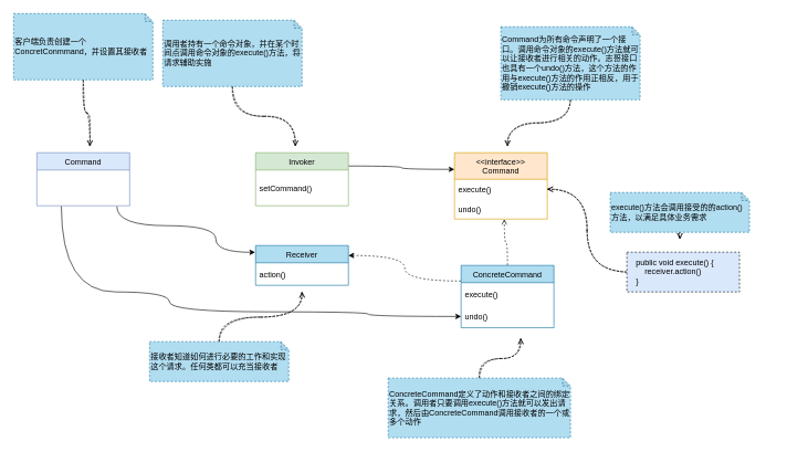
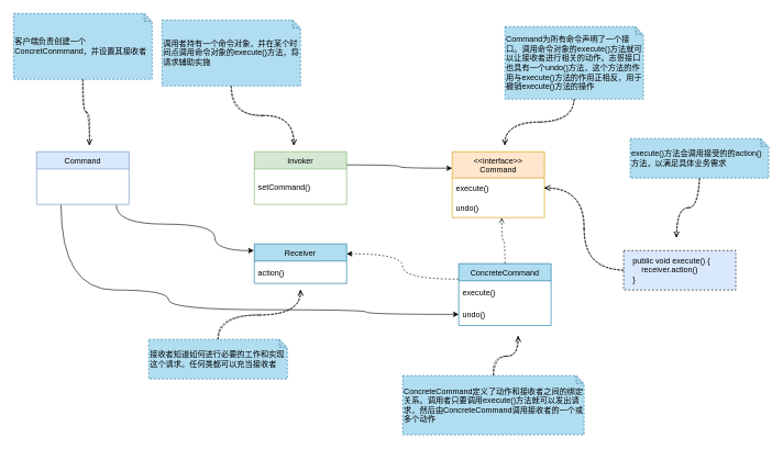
  <mxCell id="0" />
  <mxCell id="1" parent="0" />
  <mxCell id="2" value="Command" style="swimlane;fontStyle=0;childLayout=stackLayout;horizontal=1;startSize=26;fillColor=#dae8fc;horizontalStack=0;resizeParent=1;resizeParentMax=0;resizeLast=0;collapsible=1;marginBottom=0;strokeColor=#6c8ebf;" vertex="1" parent="1"><mxGeometry x="55" y="230" width="140" height="80" as="geometry" /></mxCell>
  <mxCell id="3" value=" " style="text;strokeColor=none;fillColor=none;align=left;verticalAlign=top;spacingLeft=4;spacingRight=4;overflow=hidden;rotatable=0;points=[[0,0.5],[1,0.5]];portConstraint=eastwest;" vertex="1" parent="2"><mxGeometry y="26" width="140" height="54" as="geometry" /></mxCell>
  <mxCell id="4" style="edgeStyle=orthogonalEdgeStyle;rounded=0;orthogonalLoop=1;jettySize=auto;html=1;exitX=1;exitY=0.25;exitDx=0;exitDy=0;entryX=0;entryY=0.25;entryDx=0;entryDy=0;curved=1;" edge="1" parent="1" source="5" target="7"><mxGeometry relative="1" as="geometry" /></mxCell>
  <mxCell id="5" value="Invoker" style="swimlane;fontStyle=0;childLayout=stackLayout;horizontal=1;startSize=26;fillColor=#d5e8d4;horizontalStack=0;resizeParent=1;resizeParentMax=0;resizeLast=0;collapsible=1;marginBottom=0;strokeColor=#82b366;" vertex="1" parent="1"><mxGeometry x="385" y="230" width="140" height="80" as="geometry" /></mxCell>
  <mxCell id="6" value="setCommand()" style="text;strokeColor=none;fillColor=none;align=left;verticalAlign=middle;spacingLeft=4;spacingRight=4;overflow=hidden;rotatable=0;points=[[0,0.5],[1,0.5]];portConstraint=eastwest;" vertex="1" parent="5"><mxGeometry y="26" width="140" height="54" as="geometry" /></mxCell>
  <mxCell id="7" value="&lt;&lt;interface&gt;&gt;&#10;Command" style="swimlane;fontStyle=0;childLayout=stackLayout;horizontal=1;startSize=40;fillColor=#ffe6cc;horizontalStack=0;resizeParent=1;resizeParentMax=0;resizeLast=0;collapsible=1;marginBottom=0;strokeColor=#d79b00;" vertex="1" parent="1"><mxGeometry x="685" y="230" width="140" height="100" as="geometry" /></mxCell>
  <mxCell id="8" value="execute()" style="text;strokeColor=none;fillColor=none;align=left;verticalAlign=middle;spacingLeft=4;spacingRight=4;overflow=hidden;rotatable=0;points=[[0,0.5],[1,0.5]];portConstraint=eastwest;" vertex="1" parent="7"><mxGeometry y="40" width="140" height="30" as="geometry" /></mxCell>
  <mxCell id="9" value="undo()" style="text;strokeColor=none;fillColor=none;align=left;verticalAlign=middle;spacingLeft=4;spacingRight=4;overflow=hidden;rotatable=0;points=[[0,0.5],[1,0.5]];portConstraint=eastwest;" vertex="1" parent="7"><mxGeometry y="70" width="140" height="30" as="geometry" /></mxCell>
  <mxCell id="10" value="Receiver" style="swimlane;fontStyle=0;childLayout=stackLayout;horizontal=1;startSize=26;fillColor=#b1ddf0;horizontalStack=0;resizeParent=1;resizeParentMax=0;resizeLast=0;collapsible=1;marginBottom=0;strokeColor=#10739e;" vertex="1" parent="1"><mxGeometry x="385" y="370" width="140" height="60" as="geometry" /></mxCell>
  <mxCell id="11" value="action()" style="text;strokeColor=none;fillColor=none;align=left;verticalAlign=middle;spacingLeft=4;spacingRight=4;overflow=hidden;rotatable=0;points=[[0,0.5],[1,0.5]];portConstraint=eastwest;" vertex="1" parent="10"><mxGeometry y="26" width="140" height="34" as="geometry" /></mxCell>
  <mxCell id="12" style="edgeStyle=orthogonalEdgeStyle;curved=1;rounded=0;orthogonalLoop=1;jettySize=auto;html=1;exitX=0;exitY=0.25;exitDx=0;exitDy=0;entryX=1;entryY=0.25;entryDx=0;entryDy=0;dashed=1;" edge="1" parent="1" source="14" target="10"><mxGeometry relative="1" as="geometry" /></mxCell>
  <mxCell id="13" style="edgeStyle=orthogonalEdgeStyle;curved=1;rounded=0;orthogonalLoop=1;jettySize=auto;html=1;exitX=0.5;exitY=0;exitDx=0;exitDy=0;entryX=0.537;entryY=1.009;entryDx=0;entryDy=0;entryPerimeter=0;dashed=1;endArrow=open;endFill=0;" edge="1" parent="1" source="14" target="9"><mxGeometry relative="1" as="geometry" /></mxCell>
  <mxCell id="14" value="ConcreteCommand" style="swimlane;fontStyle=0;childLayout=stackLayout;horizontal=1;startSize=26;fillColor=#b1ddf0;horizontalStack=0;resizeParent=1;resizeParentMax=0;resizeLast=0;collapsible=1;marginBottom=0;strokeColor=#10739e;" vertex="1" parent="1"><mxGeometry x="695" y="400" width="140" height="94" as="geometry" /></mxCell>
  <mxCell id="15" value="execute()" style="text;strokeColor=none;fillColor=none;align=left;verticalAlign=middle;spacingLeft=4;spacingRight=4;overflow=hidden;rotatable=0;points=[[0,0.5],[1,0.5]];portConstraint=eastwest;" vertex="1" parent="14"><mxGeometry y="26" width="140" height="34" as="geometry" /></mxCell>
  <mxCell id="16" value="undo()" style="text;strokeColor=none;fillColor=none;align=left;verticalAlign=middle;spacingLeft=4;spacingRight=4;overflow=hidden;rotatable=0;points=[[0,0.5],[1,0.5]];portConstraint=eastwest;" vertex="1" parent="14"><mxGeometry y="60" width="140" height="34" as="geometry" /></mxCell>
  <mxCell id="17" value="" style="curved=1;endArrow=classic;html=1;rounded=0;edgeStyle=orthogonalEdgeStyle;exitX=0.862;exitY=1.019;exitDx=0;exitDy=0;exitPerimeter=0;entryX=-0.005;entryY=0.17;entryDx=0;entryDy=0;entryPerimeter=0;" edge="1" parent="1" source="3" target="10"><mxGeometry width="50" height="50" relative="1" as="geometry"><mxPoint x="215" y="390" as="sourcePoint" /><mxPoint x="265" y="340" as="targetPoint" /><Array as="points"><mxPoint x="176" y="340" /><mxPoint x="325" y="340" /><mxPoint x="325" y="380" /></Array></mxGeometry></mxCell>
  <mxCell id="18" value="" style="curved=1;endArrow=classic;html=1;rounded=0;edgeStyle=orthogonalEdgeStyle;exitX=0.264;exitY=1.013;exitDx=0;exitDy=0;exitPerimeter=0;entryX=0;entryY=0.5;entryDx=0;entryDy=0;" edge="1" parent="1" source="3" target="16"><mxGeometry width="50" height="50" relative="1" as="geometry"><mxPoint x="165" y="440" as="sourcePoint" /><mxPoint x="215" y="390" as="targetPoint" /><Array as="points"><mxPoint x="92" y="440" /><mxPoint x="255" y="440" /><mxPoint x="255" y="470" /><mxPoint x="555" y="470" /><mxPoint x="555" y="477" /></Array></mxGeometry></mxCell>
  <mxCell id="19" style="edgeStyle=orthogonalEdgeStyle;curved=1;rounded=0;orthogonalLoop=1;jettySize=auto;html=1;exitX=0.5;exitY=1;exitDx=0;exitDy=0;exitPerimeter=0;dashed=1;endArrow=open;endFill=0;sketch=1;" edge="1" parent="1" source="20"><mxGeometry relative="1" as="geometry"><mxPoint x="135" y="220" as="targetPoint" /></mxGeometry></mxCell>
  <mxCell id="20" value="客户端负责创建一个ConcretConmmand，并设置其接收者" style="shape=note;whiteSpace=wrap;html=1;backgroundOutline=1;darkOpacity=0.05;verticalAlign=middle;size=12;fillColor=#b1ddf0;strokeColor=#10739e;align=left;dashed=1;" vertex="1" parent="1"><mxGeometry x="20" y="20" width="210" height="100" as="geometry" /></mxCell>
  <mxCell id="21" style="edgeStyle=orthogonalEdgeStyle;curved=1;rounded=0;sketch=1;orthogonalLoop=1;jettySize=auto;html=1;exitX=0.5;exitY=1;exitDx=0;exitDy=0;exitPerimeter=0;dashed=1;endArrow=open;endFill=0;" edge="1" parent="1" source="22"><mxGeometry relative="1" as="geometry"><mxPoint x="445" y="220" as="targetPoint" /></mxGeometry></mxCell>
  <mxCell id="22" value="调用者持有一个命令对象，并在某个时间点调用命令对象的execute()方法，将请求辅助实施" style="shape=note;whiteSpace=wrap;html=1;backgroundOutline=1;darkOpacity=0.05;verticalAlign=middle;size=12;fillColor=#b1ddf0;strokeColor=#10739e;align=left;dashed=1;" vertex="1" parent="1"><mxGeometry x="245" y="30" width="210" height="100" as="geometry" /></mxCell>
  <mxCell id="23" style="edgeStyle=orthogonalEdgeStyle;curved=1;rounded=0;sketch=1;orthogonalLoop=1;jettySize=auto;html=1;exitX=0.5;exitY=1;exitDx=0;exitDy=0;exitPerimeter=0;dashed=1;endArrow=open;endFill=0;" edge="1" parent="1" source="24"><mxGeometry relative="1" as="geometry"><mxPoint x="765" y="220" as="targetPoint" /></mxGeometry></mxCell>
- <mxCell id="24" value="Command为所有命令声明了一个接口。调用命令对象的execute()方法就可以让接收者进行相关的动作。志哥接口也具有一个undo()方法，这个方法的作用与execute()方法的作用正相反，用于撤销execute()方法的操作" style="shape=note;whiteSpace=wrap;html=1;backgroundOutline=1;darkOpacity=0.05;verticalAlign=middle;size=12;fillColor=#b1ddf0;strokeColor=#10739e;align=left;dashed=1;" vertex="1" parent="1"><mxGeometry x="755" y="40" width="210" height="110" as="geometry" /></mxCell>
+ <mxCell id="24" value="Command为所有命令声明了一个接口。调用命令对象的execute()方法就可以让接收者进行相关的动作。志哥接口也具有一个undo()方法，这个方法的作用与execute()方法的作用正相反，用于撤销execute()方法的操作" style="shape=note;whiteSpace=wrap;html=1;backgroundOutline=1;darkOpacity=0.05;verticalAlign=middle;size=12;fillColor=#b1ddf0;strokeColor=#10739e;align=left;dashed=1;" vertex="1" parent="1"><mxGeometry x="765" y="40" width="210" height="110" as="geometry" /></mxCell>
  <mxCell id="25" style="edgeStyle=orthogonalEdgeStyle;curved=1;rounded=0;sketch=1;orthogonalLoop=1;jettySize=auto;html=1;exitX=0;exitY=0.5;exitDx=0;exitDy=0;entryX=1;entryY=0.5;entryDx=0;entryDy=0;dashed=1;endArrow=open;endFill=0;" edge="1" parent="1" source="26" target="8"><mxGeometry relative="1" as="geometry" /></mxCell>
  <mxCell id="26" value="public void execute() {&lt;br&gt;&amp;nbsp; &amp;nbsp; receiver.action()&lt;br&gt;}" style="html=1;dashed=1;align=left;verticalAlign=middle;spacing=14;fillColor=#dae8fc;" vertex="1" parent="1"><mxGeometry x="945" y="380" width="170" height="60" as="geometry" /></mxCell>
  <mxCell id="27" style="edgeStyle=orthogonalEdgeStyle;curved=1;rounded=0;sketch=1;orthogonalLoop=1;jettySize=auto;html=1;exitX=0.5;exitY=1;exitDx=0;exitDy=0;exitPerimeter=0;dashed=1;endArrow=open;endFill=0;" edge="1" parent="1" source="28"><mxGeometry relative="1" as="geometry"><mxPoint x="1025" y="360" as="targetPoint" /></mxGeometry></mxCell>
- <mxCell id="28" value="execute()方法会调用接受的的action()方法，以满足具体业务需求" style="shape=note;whiteSpace=wrap;html=1;backgroundOutline=1;darkOpacity=0.05;verticalAlign=middle;size=12;fillColor=#b1ddf0;strokeColor=#10739e;align=left;dashed=1;" vertex="1" parent="1"><mxGeometry x="920" y="290" width="210" height="60" as="geometry" /></mxCell>
+ <mxCell id="28" value="execute()方法会调用接受的的action()方法，以满足具体业务需求" style="shape=note;whiteSpace=wrap;html=1;backgroundOutline=1;darkOpacity=0.05;verticalAlign=middle;size=12;fillColor=#b1ddf0;strokeColor=#10739e;align=left;dashed=1;" vertex="1" parent="1"><mxGeometry x="955" y="210" width="210" height="60" as="geometry" /></mxCell>
  <mxCell id="29" style="edgeStyle=orthogonalEdgeStyle;curved=1;rounded=0;sketch=1;orthogonalLoop=1;jettySize=auto;html=1;exitX=0.5;exitY=0;exitDx=0;exitDy=0;exitPerimeter=0;dashed=1;endArrow=open;endFill=0;" edge="1" parent="1" source="30"><mxGeometry relative="1" as="geometry"><mxPoint x="455" y="440" as="targetPoint" /></mxGeometry></mxCell>
  <mxCell id="30" value="接收者知道如何进行必要的工作和实现这个请求。任何类都可以充当接收者" style="shape=note;whiteSpace=wrap;html=1;backgroundOutline=1;darkOpacity=0.05;verticalAlign=middle;size=12;fillColor=#b1ddf0;strokeColor=#10739e;align=left;dashed=1;" vertex="1" parent="1"><mxGeometry x="225" y="515" width="210" height="60" as="geometry" /></mxCell>
  <mxCell id="31" style="edgeStyle=orthogonalEdgeStyle;curved=1;rounded=0;sketch=1;orthogonalLoop=1;jettySize=auto;html=1;exitX=0.5;exitY=0;exitDx=0;exitDy=0;exitPerimeter=0;dashed=1;endArrow=open;endFill=0;" edge="1" parent="1" source="32"><mxGeometry relative="1" as="geometry"><mxPoint x="785" y="510" as="targetPoint" /></mxGeometry></mxCell>
- <mxCell id="32" value="ConcreteCommand定义了动作和接收者之间的绑定关系。调用者只要调用execute()方法就可以发出请求，然后由ConcreteCommand调用接收者的一个或多个动作" style="shape=note;whiteSpace=wrap;html=1;backgroundOutline=1;darkOpacity=0.05;verticalAlign=middle;size=12;fillColor=#b1ddf0;strokeColor=#10739e;align=left;dashed=1;" vertex="1" parent="1"><mxGeometry x="585" y="570" width="275" height="90" as="geometry" /></mxCell>
+ <mxCell id="32" value="ConcreteCommand定义了动作和接收者之间的绑定关系。调用者只要调用execute()方法就可以发出请求，然后由ConcreteCommand调用接收者的一个或多个动作" style="shape=note;whiteSpace=wrap;html=1;backgroundOutline=1;darkOpacity=0.05;verticalAlign=middle;size=12;fillColor=#b1ddf0;strokeColor=#10739e;align=left;dashed=1;" vertex="1" parent="1"><mxGeometry x="610" y="570" width="275" height="90" as="geometry" /></mxCell>
